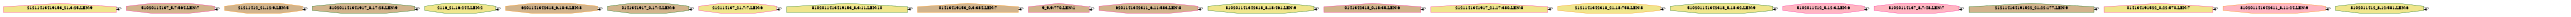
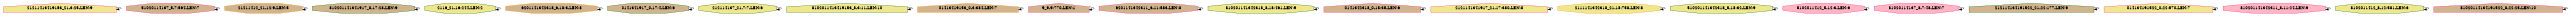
  digraph {
    node [color=deeppink fillcolor=tan shape=octagon style=filled]
    "21211413419153_21-3:25-LEN:9" [fillcolor=khaki shape=house]
    "51020114137_5-7:564-LEN:7"
    "21211412_21-12:9-LEN:5" [color=darkorange]
    "810201141341917_8-17:28-LEN:9" [color=darkgreen]
    "2116_21-16:244-LEN:2" [color=darkgreen fillcolor=khaki]
    "6201141342318_6-18:3-LEN:8" [color=darkorange]
    "0141341917_0-17:4-LEN:6" [color=darkgreen]
-   "212114137_21-7:7-LEN:6" [fillcolor=khaki]
+   "212114137_21-7:7-LEN:6" [color=darkgreen fillcolor=khaki]
    "8102011413419153_8-3:11-LEN:10" [color=darkgreen fillcolor=khaki shape=house]
    "01413419153_0-3:384-LEN:7" [color=darkorange shape=house]
    "9_9-9:770-LEN:1" [shape=house]
    "6201141342311_6-11:583-LEN:8"
    "810201141342318_8-18:461-LEN:9" [color=darkgreen fillcolor=khaki]
    "0141342318_0-18:35-LEN:6" [shape=house]
    "2121141341917_21-17:380-LEN:8" [fillcolor=khaki shape=house]
-   "2121141342318_21-18:758-LEN:8" [color=darkorange fillcolor=khaki]
+   "2121141342318_21-18:758-LEN:8" [color=darkorange fillcolor=khaki label="2111141342318_21-18:758-LEN:8"]
    "510201141342318_5-18:32-LEN:9" [color=darkgreen fillcolor=khaki]
    "5102011412_5-12:3-LEN:6" [fillcolor=lightpink]
    "81020114137_8-7:48-LEN:7" [fillcolor=lightpink]
    "212114134191522_21-22:177-LEN:9" [color=darkgreen shape=house]
    "014134191522_0-22:570-LEN:7" [fillcolor=khaki shape=house]
-   "810201141342311_8-11:24-LEN:9" [color=darkorange fillcolor=lightpink]
+   "810201141342311_8-11:24-LEN:9" [fillcolor=lightpink]
    "8102011412_8-12:581-LEN:6" [color=darkgreen fillcolor=khaki]
+   "81020114134191522_8-22:25-LEN:10" [shape=house]
    "21211413419153_21-3:25-LEN:9" -> "21211413419153_21-3:25-LEN:9"
    "51020114137_5-7:564-LEN:7" -> "51020114137_5-7:564-LEN:7"
    "21211412_21-12:9-LEN:5" -> "21211412_21-12:9-LEN:5"
    "810201141341917_8-17:28-LEN:9" -> "810201141341917_8-17:28-LEN:9"
    "2116_21-16:244-LEN:2" -> "2116_21-16:244-LEN:2"
    "6201141342318_6-18:3-LEN:8" -> "6201141342318_6-18:3-LEN:8"
    "0141341917_0-17:4-LEN:6" -> "0141341917_0-17:4-LEN:6"
    "212114137_21-7:7-LEN:6" -> "212114137_21-7:7-LEN:6"
    "8102011413419153_8-3:11-LEN:10" -> "8102011413419153_8-3:11-LEN:10"
    "01413419153_0-3:384-LEN:7" -> "01413419153_0-3:384-LEN:7"
    "9_9-9:770-LEN:1" -> "9_9-9:770-LEN:1"
    "6201141342311_6-11:583-LEN:8" -> "6201141342311_6-11:583-LEN:8"
    "810201141342318_8-18:461-LEN:9" -> "810201141342318_8-18:461-LEN:9"
    "0141342318_0-18:35-LEN:6" -> "0141342318_0-18:35-LEN:6"
    "2121141341917_21-17:380-LEN:8" -> "2121141341917_21-17:380-LEN:8"
    "2121141342318_21-18:758-LEN:8" -> "2121141342318_21-18:758-LEN:8"
    "510201141342318_5-18:32-LEN:9" -> "510201141342318_5-18:32-LEN:9"
    "5102011412_5-12:3-LEN:6" -> "5102011412_5-12:3-LEN:6"
    "81020114137_8-7:48-LEN:7" -> "81020114137_8-7:48-LEN:7"
    "212114134191522_21-22:177-LEN:9" -> "212114134191522_21-22:177-LEN:9"
    "014134191522_0-22:570-LEN:7" -> "014134191522_0-22:570-LEN:7"
    "810201141342311_8-11:24-LEN:9" -> "810201141342311_8-11:24-LEN:9"
    "8102011412_8-12:581-LEN:6" -> "8102011412_8-12:581-LEN:6"
+   "81020114134191522_8-22:25-LEN:10" -> "81020114134191522_8-22:25-LEN:10"
  }
